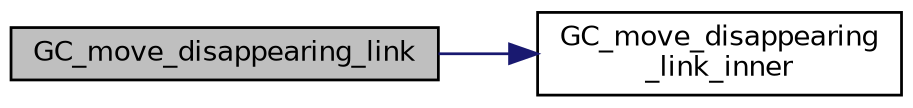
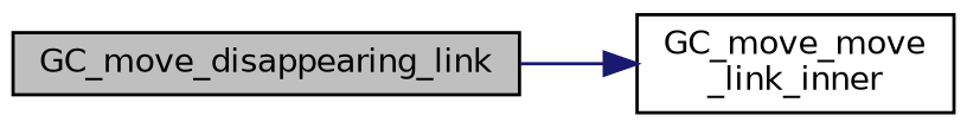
  digraph {
    rankdir=LR
    node [color=black fontname=Helvetica fontsize=10 shape=record style=filled]
    n1 [fillcolor=grey75 fontcolor=black height=0.2 label=GC_move_disappearing_link width=0.4]
-   n2 [fillcolor=white height=0.2 label="GC_move_disappearing\l_link_inner" width=0.4]
+   n2 [fillcolor=white height=0.2 label="GC_move_move\l_link_inner" width=0.4]
    n1 -> n2 [color=midnightblue fontname=Helvetica fontsize=10 labelfontname=Helvetica labelfontsize=10 style=solid]
  }
